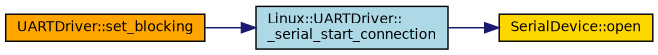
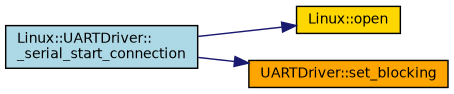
  digraph {
    rankdir=LR
    node [color=black fontname=Helvetica fontsize=10 shape=record style=filled]
    edge [color=midnightblue fontname=Helvetica fontsize=10 labelfontname=Helvetica labelfontsize=10 style=solid]
    n1 [fillcolor=lightblue fontcolor=black height=0.2 label="Linux::UARTDriver::\l_serial_start_connection" width=0.4]
-   n2 [fillcolor=gold height=0.2 label="SerialDevice::open" width=0.4]
+   n2 [fillcolor=gold height=0.2 label="Linux::open" width=0.4]
    n3 [fillcolor=orange height=0.2 label="UARTDriver::set_blocking" width=0.4]
    n1 -> n2
-   n3 -> n1
+   n1 -> n3
  }
